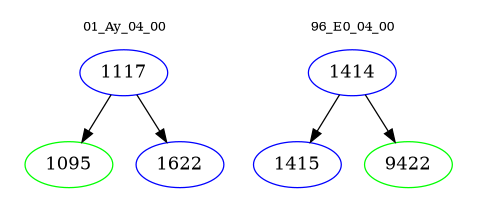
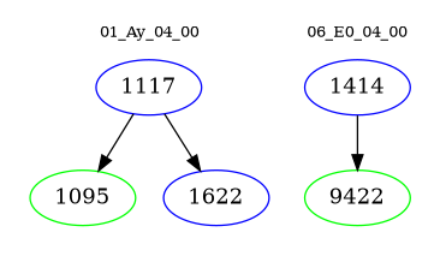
  digraph {
    node [color=blue]
    edge [color=black]
    n1 [label=1117]
    n2 [color=green label=1095]
    n3 [label=1622]
    n4 [label=1414]
-   n5 [label=1415]
    n6 [color=green label=9422]
    subgraph cluster_1 {
      color=white
      fontsize=10
      label="01_Ay_04_00"
      n1
      n2
      n3
    }
    subgraph cluster_2 {
      color=white
      fontsize=10
-     label="96_E0_04_00"
+     label="06_E0_04_00"
      n4
-     n5
      n6
    }
    n1 -> n2
    n1 -> n3
-   n4 -> n5
    n4 -> n6
  }
